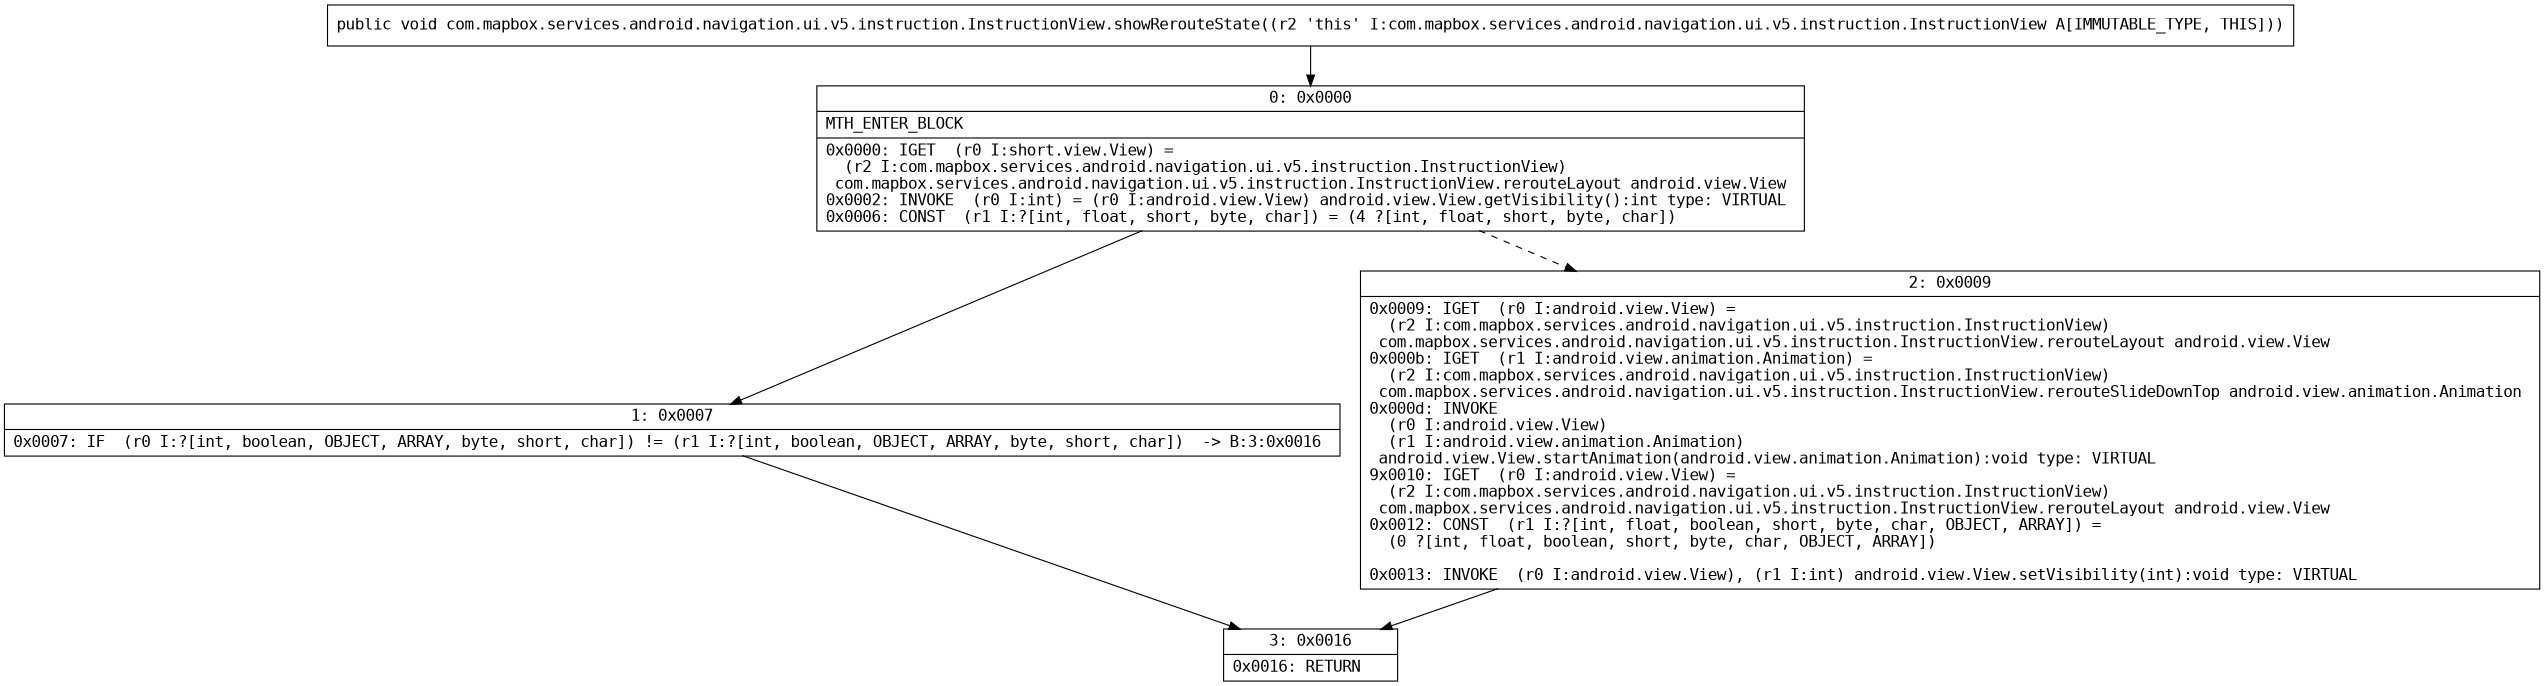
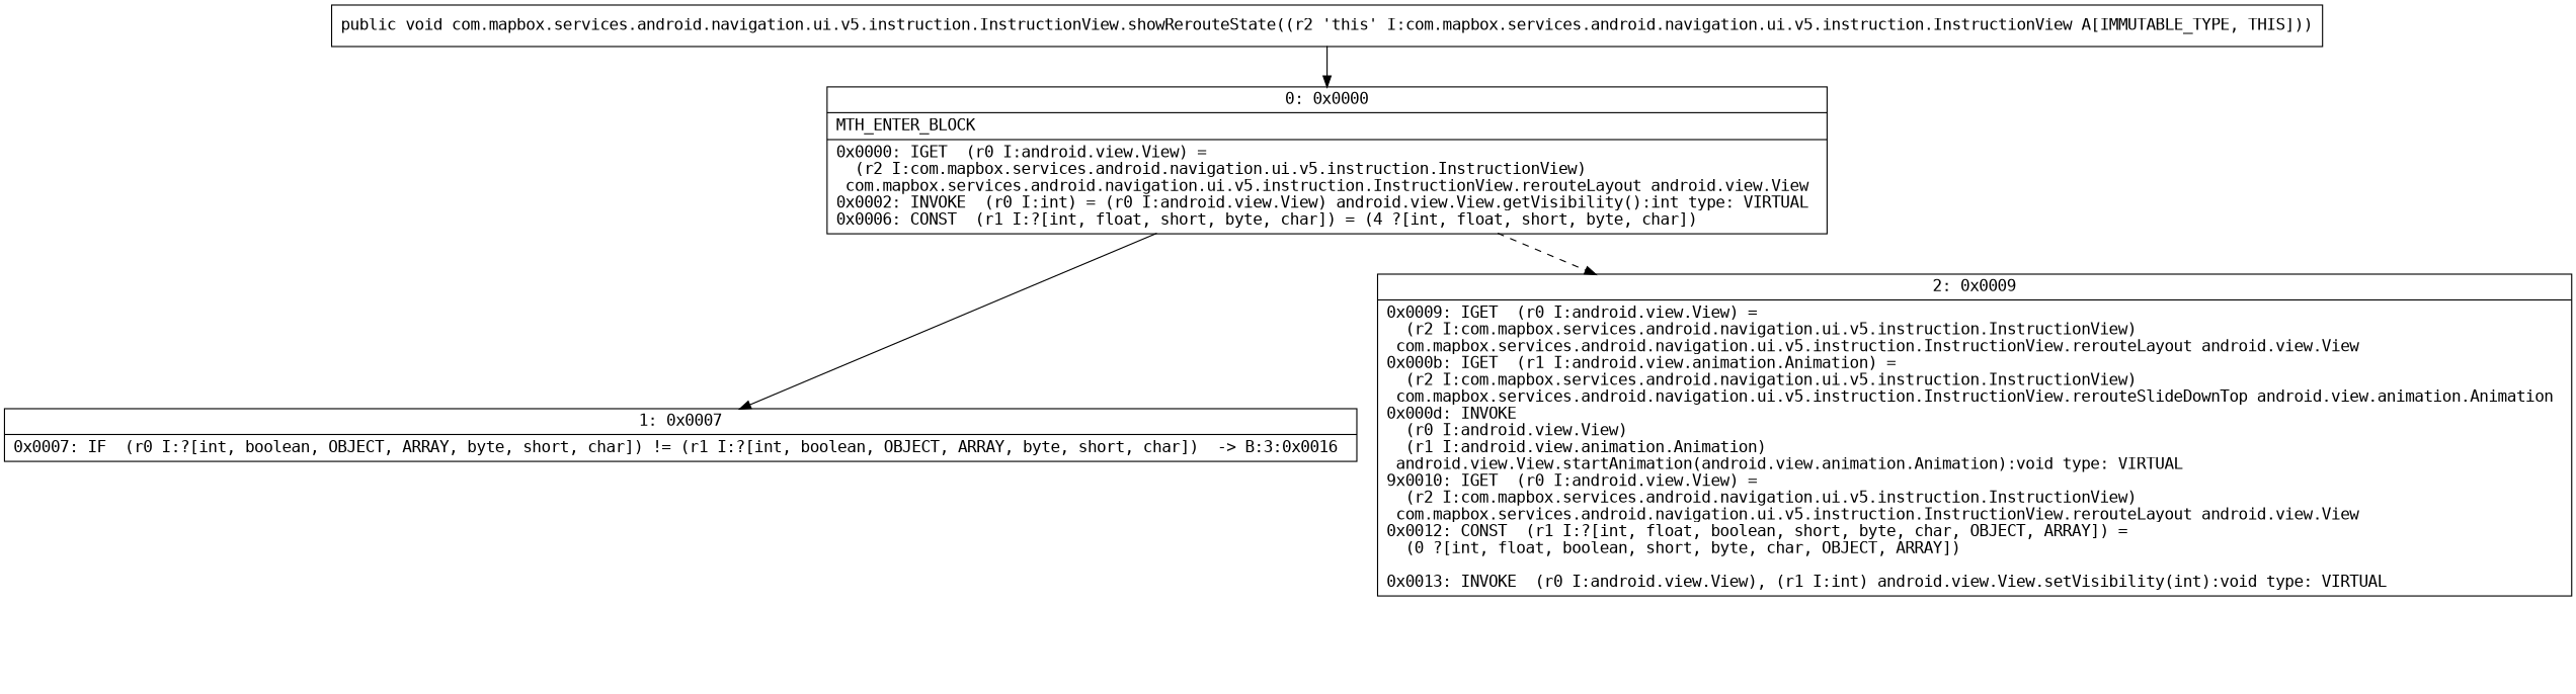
  digraph {
    fontname="DejaVu Sans Mono"
    node [fontname="DejaVu Sans Mono" shape=record]
    edge [fontname="DejaVu Sans Mono"]
-   n1 [label="{0\:\ 0x0000|MTH_ENTER_BLOCK\l|0x0000: IGET  (r0 I:short.view.View) = \l  (r2 I:com.mapbox.services.android.navigation.ui.v5.instruction.InstructionView)\l com.mapbox.services.android.navigation.ui.v5.instruction.InstructionView.rerouteLayout android.view.View \l0x0002: INVOKE  (r0 I:int) = (r0 I:android.view.View) android.view.View.getVisibility():int type: VIRTUAL \l0x0006: CONST  (r1 I:?[int, float, short, byte, char]) = (4 ?[int, float, short, byte, char]) \l}"]
+   n1 [label="{0\:\ 0x0000|MTH_ENTER_BLOCK\l|0x0000: IGET  (r0 I:android.view.View) = \l  (r2 I:com.mapbox.services.android.navigation.ui.v5.instruction.InstructionView)\l com.mapbox.services.android.navigation.ui.v5.instruction.InstructionView.rerouteLayout android.view.View \l0x0002: INVOKE  (r0 I:int) = (r0 I:android.view.View) android.view.View.getVisibility():int type: VIRTUAL \l0x0006: CONST  (r1 I:?[int, float, short, byte, char]) = (4 ?[int, float, short, byte, char]) \l}"]
    n2 [label="{1\:\ 0x0007|0x0007: IF  (r0 I:?[int, boolean, OBJECT, ARRAY, byte, short, char]) != (r1 I:?[int, boolean, OBJECT, ARRAY, byte, short, char])  \-\> B:3:0x0016 \l}"]
    n3 [label="{2\:\ 0x0009|0x0009: IGET  (r0 I:android.view.View) = \l  (r2 I:com.mapbox.services.android.navigation.ui.v5.instruction.InstructionView)\l com.mapbox.services.android.navigation.ui.v5.instruction.InstructionView.rerouteLayout android.view.View \l0x000b: IGET  (r1 I:android.view.animation.Animation) = \l  (r2 I:com.mapbox.services.android.navigation.ui.v5.instruction.InstructionView)\l com.mapbox.services.android.navigation.ui.v5.instruction.InstructionView.rerouteSlideDownTop android.view.animation.Animation \l0x000d: INVOKE  \l  (r0 I:android.view.View)\l  (r1 I:android.view.animation.Animation)\l android.view.View.startAnimation(android.view.animation.Animation):void type: VIRTUAL \l9x0010: IGET  (r0 I:android.view.View) = \l  (r2 I:com.mapbox.services.android.navigation.ui.v5.instruction.InstructionView)\l com.mapbox.services.android.navigation.ui.v5.instruction.InstructionView.rerouteLayout android.view.View \l0x0012: CONST  (r1 I:?[int, float, boolean, short, byte, char, OBJECT, ARRAY]) = \l  (0 ?[int, float, boolean, short, byte, char, OBJECT, ARRAY])\l \l0x0013: INVOKE  (r0 I:android.view.View), (r1 I:int) android.view.View.setVisibility(int):void type: VIRTUAL \l}"]
-   n4 [label="{3\:\ 0x0016|0x0016: RETURN   \l}"]
    n5 [label="{public void com.mapbox.services.android.navigation.ui.v5.instruction.InstructionView.showRerouteState((r2 'this' I:com.mapbox.services.android.navigation.ui.v5.instruction.InstructionView A[IMMUTABLE_TYPE, THIS])) }"]
    n1 -> n2
    n1 -> n3 [style=dashed]
-   n2 -> n4
-   n3 -> n4
    n5 -> n1
  }
